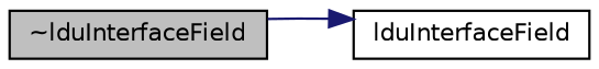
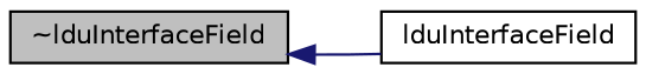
  digraph {
    rankdir=LR
    node [color=black fontname=Helvetica fontsize=10 shape=record]
    n1 [fillcolor=grey75 fontcolor=black height=0.2 label="~lduInterfaceField" style=filled width=0.4]
    n2 [height=0.2 label=lduInterfaceField width=0.4]
-   n2 -> n1 [color=midnightblue dir=back fontname=Helvetica fontsize=10 labelfontname=Helvetica labelfontsize=10 style=solid]
+   n1 -> n2 [color=midnightblue dir=back fontname=Helvetica fontsize=10 labelfontname=Helvetica labelfontsize=10 style=solid]
  }
